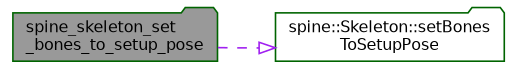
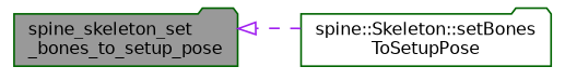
  digraph {
    rankdir=LR
    node [color=darkgreen fontname=Helvetica fontsize=10 shape=folder style=filled]
    n1 [fillcolor=grey60 fontcolor=black height=0.2 label="spine_skeleton_set\l_bones_to_setup_pose" width=0.4]
    n2 [fillcolor=white height=0.2 label="spine::Skeleton::setBones\lToSetupPose" width=0.4]
-   n1 -> n2 [color=purple fontname=Helvetica fontsize=10 labelfontname=Helvetica labelfontsize=10 style=dashed arrowhead=onormal]
+   n2 -> n1 [color=purple fontname=Helvetica fontsize=10 labelfontname=Helvetica labelfontsize=10 style=dashed arrowhead=onormal]
  }
